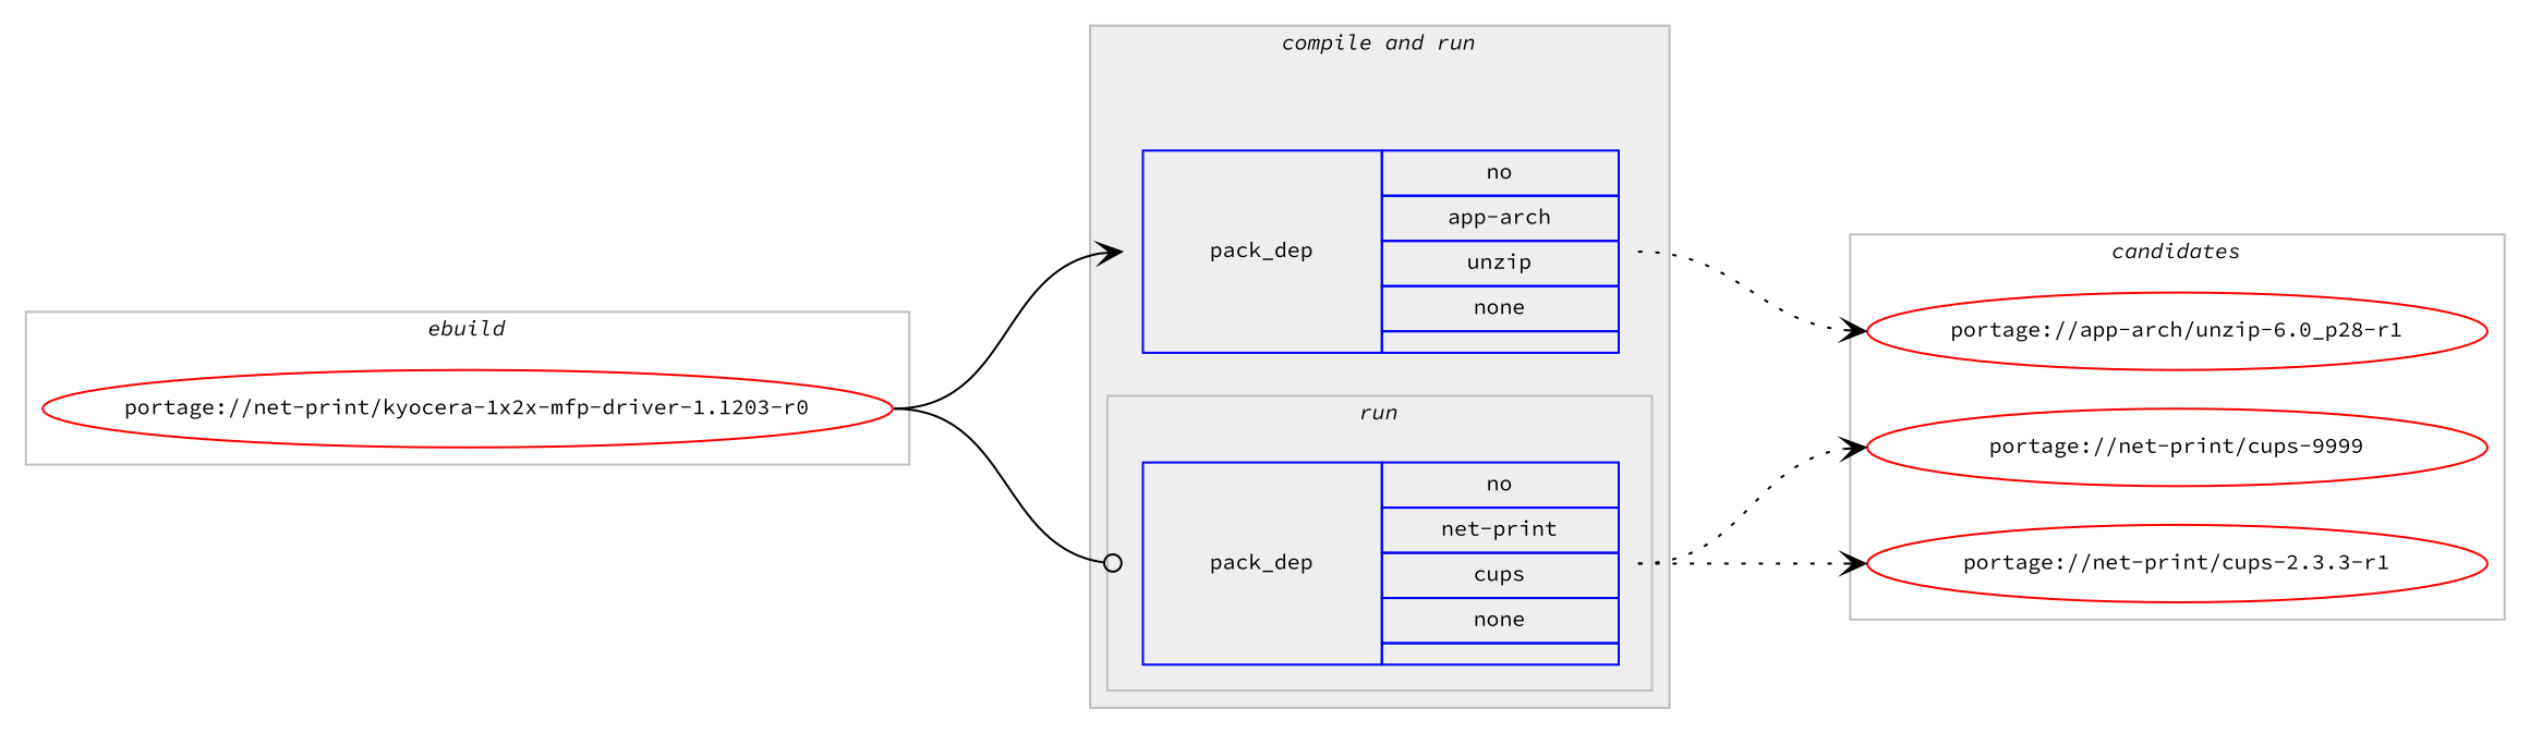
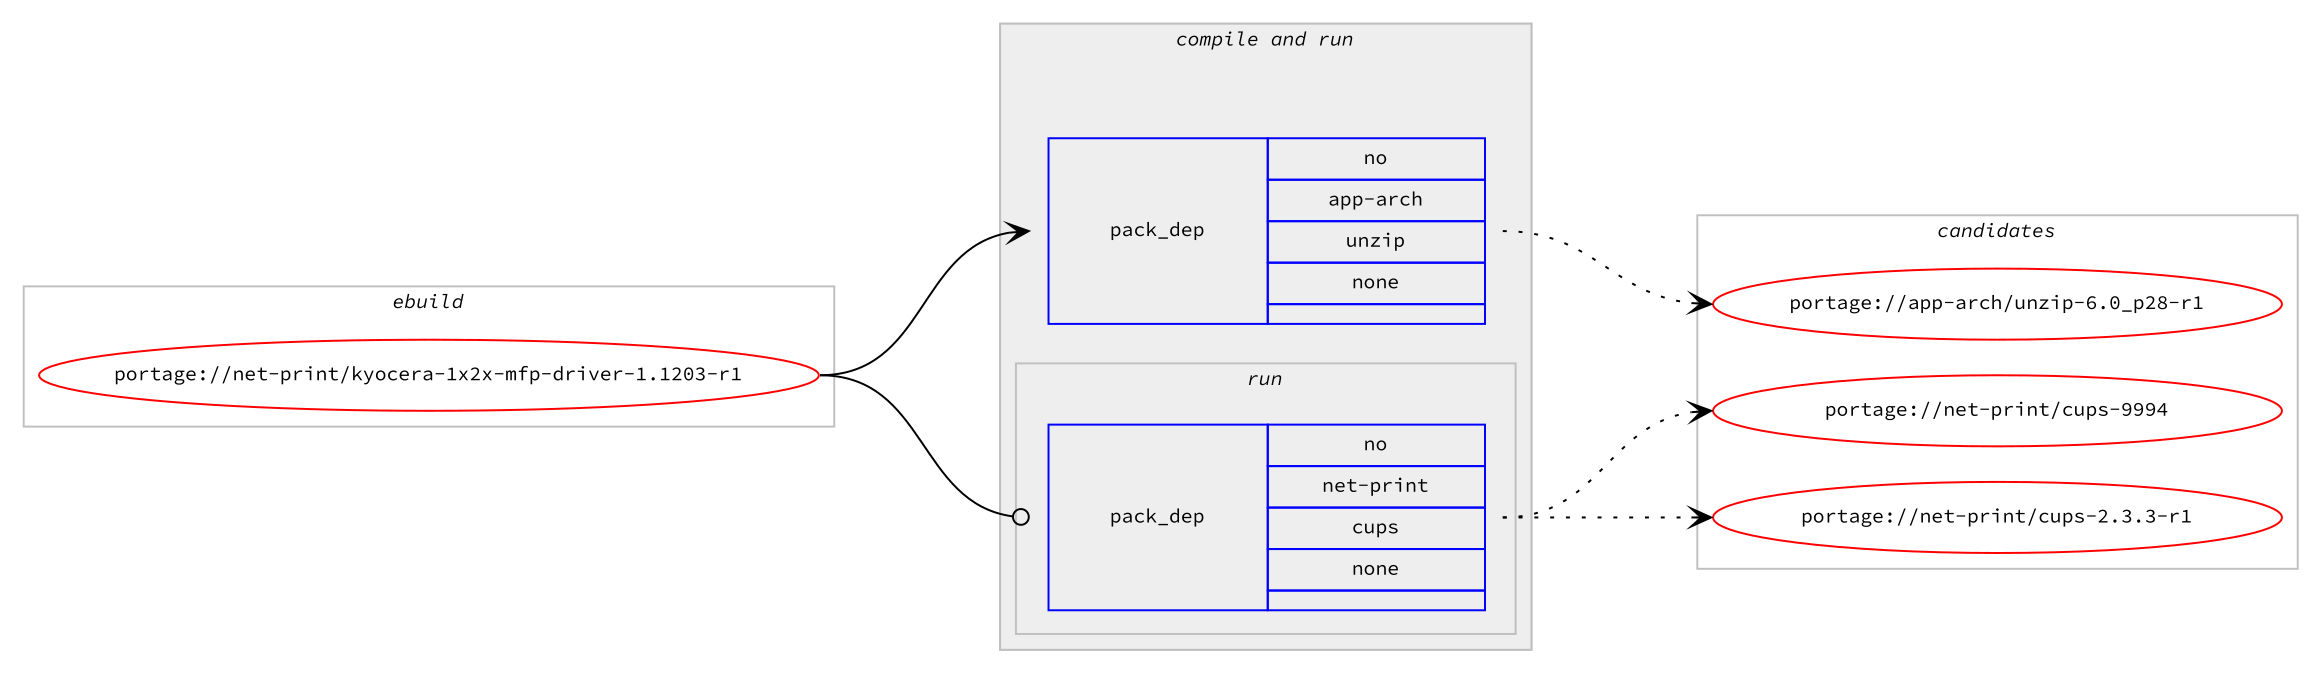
  digraph {
    compound=true
    concentrate=true
    fontname="Source Code Pro"
    fontsize=10
    newrank=true
    rankdir=LR
    ranksep=1.5
    node [color=red fontname="Source Code Pro" fontsize=10]
    edge [arrowhead=vee fontname="Source Code Pro" headport=w style=dotted tailport=e weight=100]
-   n1 [label="portage://net-print/kyocera-1x2x-mfp-driver-1.1203-r0" width=4]
+   n1 [label="portage://net-print/kyocera-1x2x-mfp-driver-1.1203-r1" width=4]
    n2 [color=blue label=<<TABLE BORDER="0" CELLBORDER="1" CELLSPACING="0" CELLPADDING="4" WIDTH="220"><TR><TD ROWSPAN="6" CELLPADDING="30">pack_dep</TD></TR><TR><TD WIDTH="110">no</TD></TR><TR><TD>app-arch</TD></TR><TR><TD>unzip</TD></TR><TR><TD>none</TD></TR><TR><TD></TD></TR></TABLE>> shape=none]
    n3 [color=blue label=<<TABLE BORDER="0" CELLBORDER="1" CELLSPACING="0" CELLPADDING="4" WIDTH="220"><TR><TD ROWSPAN="6" CELLPADDING="30">pack_dep</TD></TR><TR><TD WIDTH="110">no</TD></TR><TR><TD>net-print</TD></TR><TR><TD>cups</TD></TR><TR><TD>none</TD></TR><TR><TD></TD></TR></TABLE>> shape=none]
    n4 [label="portage://app-arch/unzip-6.0_p28-r1" width=4]
-   n5 [label="portage://net-print/cups-9999" width=4]
+   n5 [label="portage://net-print/cups-9994" width=4]
    n6 [label="portage://net-print/cups-2.3.3-r1" width=4]
    subgraph cluster_1 {
      color=gray
      label=<<i>ebuild</i>>
      rank=same
      n1
    }
    subgraph cluster_2 {
      color=gray
      label=<<i>dependencies</i>>
      subgraph cluster_3 {
        color=gray
        fillcolor="#eeeeee"
        label=<<i>compile</i>>
        style=filled
        subgraph sub_4 {
          color=gray
          fillcolor="#eeeeee"
          label=<<i>compile</i>>
          style=filled
          n2
        }
      }
      subgraph cluster_5 {
        color=gray
        fillcolor="#eeeeee"
        label=<<i>compile and run</i>>
        style=filled
      }
      subgraph cluster_6 {
        color=gray
        fillcolor="#eeeeee"
        label=<<i>run</i>>
        style=filled
        subgraph sub_7 {
          color=gray
          fillcolor="#eeeeee"
          label=<<i>run</i>>
          style=filled
          n3
        }
      }
    }
    subgraph cluster_8 {
      color=gray
      label=<<i>candidates</i>>
      rank=same
      subgraph sub_9 {
        color=black
        label=<<i>candidates</i>>
        nodesep=1
        rank=same
        n4
      }
      subgraph sub_10 {
        color=black
        label=<<i>candidates</i>>
        nodesep=1
        rank=same
        n5
        n6
      }
    }
    n1 -> n2 [style=solid weight=20]
    n1 -> n3 [arrowhead=odot style=solid weight=20]
    n2 -> n4
    n3 -> n5
    n3 -> n6
  }
